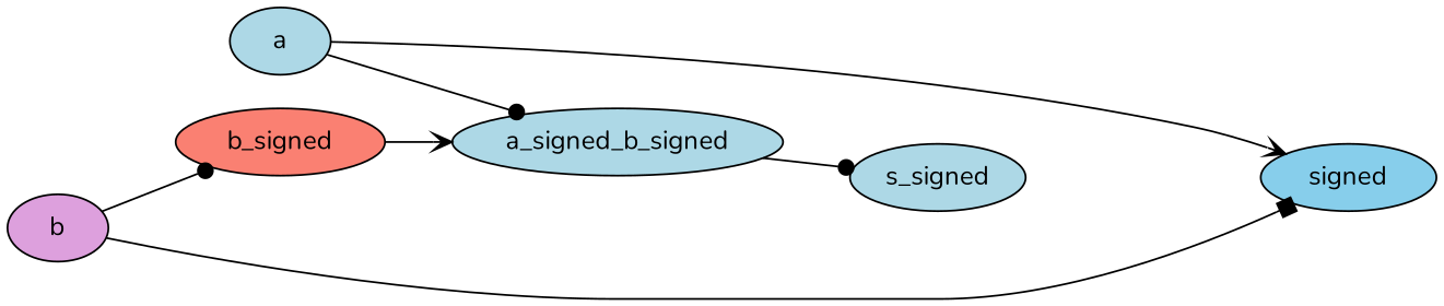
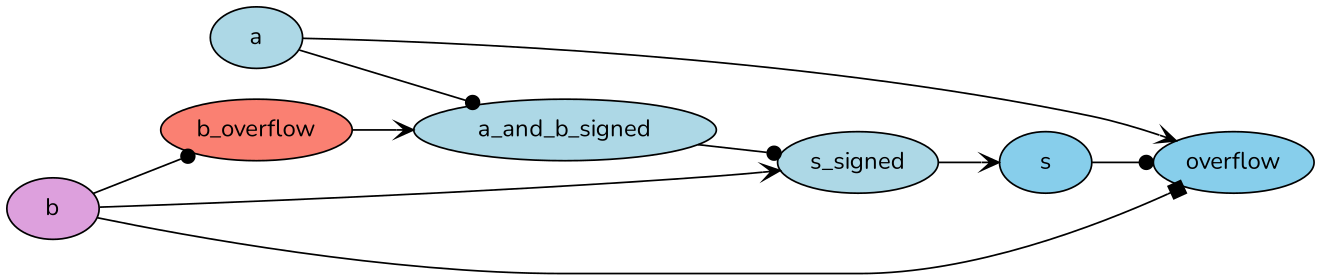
  strict digraph {
    fontname=Nunito
    rankdir=LR
    node [complexity=17 fillcolor=lightblue fontname=Nunito style=filled]
    edge [arrowhead=dot fontname=Nunito]
    a [importance=1.19999863667 rank=0.0705881550981]
-   a_and_b_signed [complexity=14 importance=1.11351210928 rank=0.0795365792345 label=a_signed_b_signed]
-   overflow [complexity=0 fillcolor=skyblue importance=0.210810265867 rank=0.0 label=signed]
+   a_and_b_signed [complexity=14 importance=1.11351210928 rank=0.0795365792345]
+   overflow [complexity=0 fillcolor=skyblue importance=0.210810265867 rank=0.0]
    s_signed [complexity=11 importance=0.954952960168 rank=0.0868139054698]
+   s [complexity=7 fillcolor=skyblue importance=0.38738622792 rank=0.0553408897029]
    b [complexity=20 fillcolor=plum importance=1.30089970054 rank=0.0650449850268]
-   b_signed [fillcolor=salmon importance=1.21441317315 rank=0.0714360690089]
+   b_signed [fillcolor=salmon importance=1.21441317315 rank=0.0714360690089 label=b_overflow]
    a -> a_and_b_signed
    a -> overflow [arrowhead=vee]
    a_and_b_signed -> s_signed
+   s_signed -> s [arrowhead=vee]
+   s -> overflow
    b -> overflow [arrowhead=box]
+   b -> s_signed [arrowhead=vee]
    b -> b_signed
    b_signed -> a_and_b_signed [arrowhead=vee]
  }
